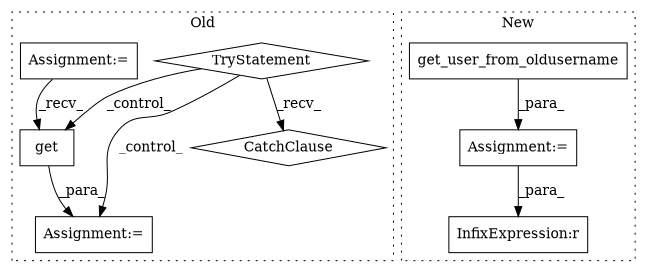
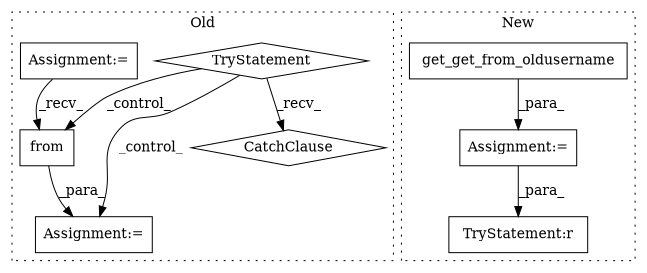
  digraph {
    node [a=7 l=4 shape=box]
    n1 [a=12 l="11,2" label=CatchClause s="39813,39853" shape=diamond]
    n2 [a=54 label=TryStatement s=39735 shape=diamond]
-   n3 [a=32 l="4,1" label=get s="39791,39803"]
+   n3 [a=32 l="4,1" label=from s="39791,39803"]
    n4 [label="Assignment:=" s=39074]
    n5 [l=1 label="Assignment:=" s=39751]
-   n6 [a=32 l="26,1" label=get_user_from_oldusername s="39572,39606"]
-   n7 [a=27 label="InfixExpression:r" s=39621]
+   n6 [a=32 l="26,1" label=get_get_from_oldusername s="39572,39606"]
+   n7 [a=27 label="TryStatement:r" s=39621]
    n8 [l=1 label="Assignment:=" s=39571]
    subgraph cluster_1 {
      label=Old
      style=dotted
      n1
      n2
      n3
      n4
      n5
    }
    subgraph cluster_2 {
      label=New
      style=dotted
      n6
      n7
      n8
    }
    n2 -> n1 [label=_recv_]
    n2 -> n3 [label=_control_]
    n2 -> n5 [label=_control_]
    n3 -> n5 [label=_para_]
    n4 -> n3 [label=_recv_]
    n6 -> n8 [label=_para_]
    n8 -> n7 [label=_para_]
  }
